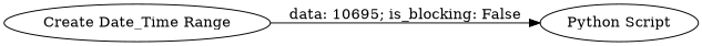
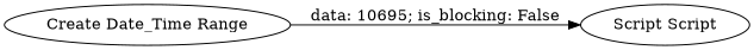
  digraph {
    rankdir=LR
    n1 [label="Create Date_Time Range"]
-   n2 [label="Python Script"]
+   n2 [label="Script Script"]
    n1 -> n2 [label="data: 10695; is_blocking: False"]
  }
